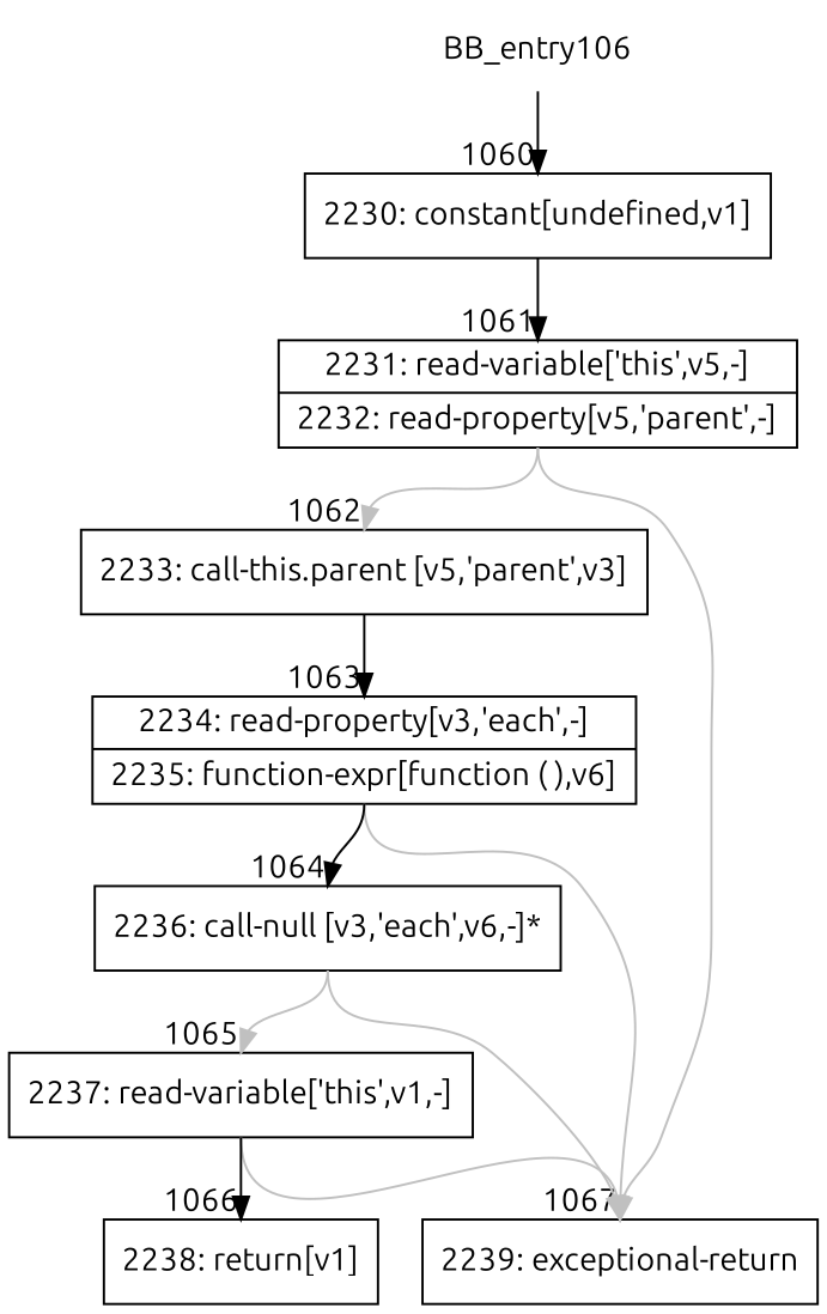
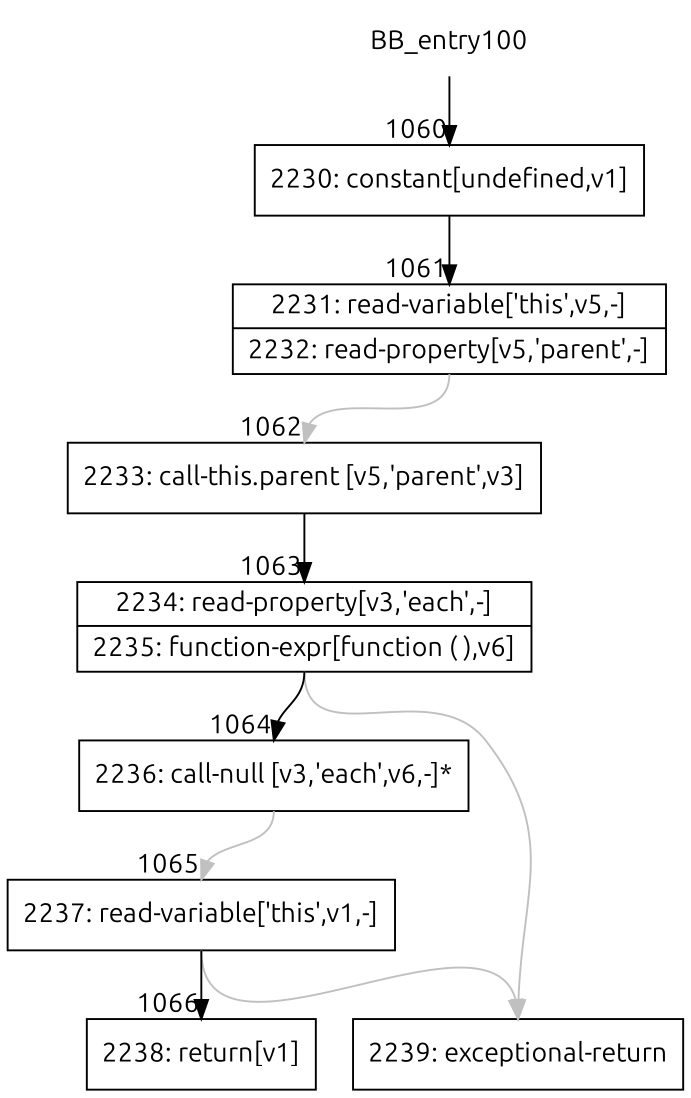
  digraph {
    fontname=Ubuntu
    rankdir=TD
    node [fontname=Ubuntu shape=record]
    edge [fontname=Ubuntu headport=n tailport=s color=gray]
-   BB_entry100 [shape=none label=BB_entry106]
+   BB_entry100 [shape=none]
    n2 [label="{2230: constant[undefined,v1]}"]
    n3 [label="{2231: read-variable['this',v5,-]|2232: read-property[v5,'parent',-]}"]
    n4 [label="{2233: call-this.parent [v5,'parent',v3]}"]
    n5 [label="{2239: exceptional-return}"]
    n6 [label="{2234: read-property[v3,'each',-]|2235: function-expr[function ( ),v6]}"]
    n7 [label="{2236: call-null [v3,'each',v6,-]*}"]
    n8 [label="{2237: read-variable['this',v1,-]}"]
    n9 [label="{2238: return[v1]}"]
    BB_entry100 -> n2 [headlabel="    1060" color=""]
    n2 -> n3 [headlabel="      1061" color=""]
    n3 -> n4 [headlabel="      1062"]
-   n3 -> n5 [headlabel="      1067"]
    n4 -> n6 [headlabel="      1063" color=""]
    n6 -> n5
    n6 -> n7 [headlabel="      1064" color=""]
-   n7 -> n5
    n7 -> n8 [headlabel="      1065"]
    n8 -> n5
    n8 -> n9 [headlabel="      1066" color=""]
  }
